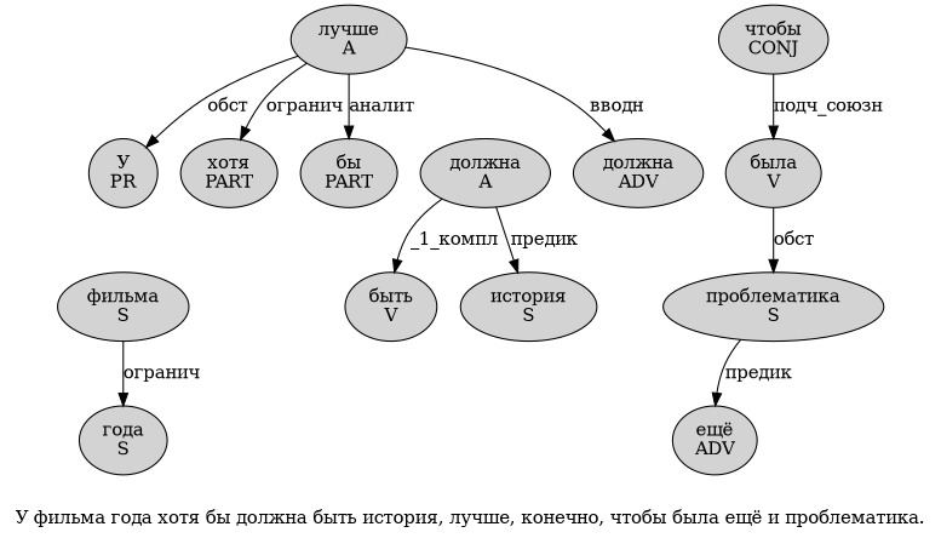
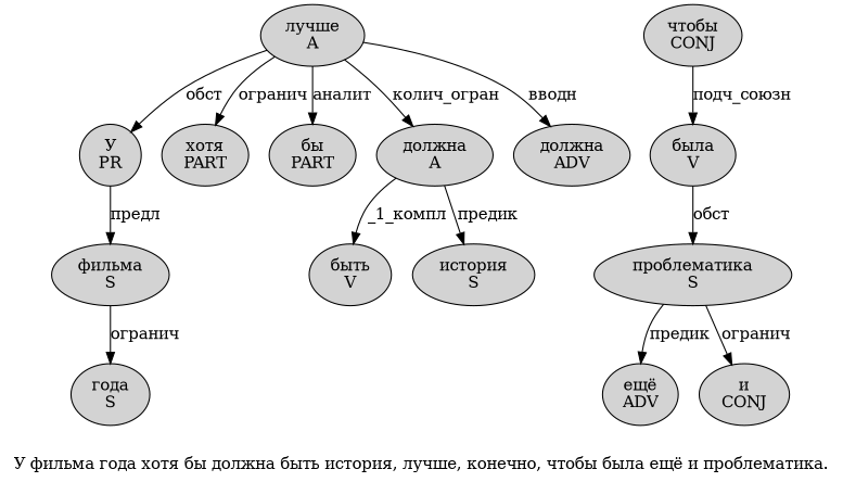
  digraph {
    label="У фильма года хотя бы должна быть история, лучше, конечно, чтобы была ещё и проблематика."
    node [fillcolor=lightgray penwidth=1 shape=ellipse style=filled]
    n1 [label="У\nPR"]
    n2 [label="фильма\nS"]
    n3 [label="года\nS"]
    n4 [label="хотя\nPART"]
    n5 [label="бы\nPART"]
    n6 [label="должна\nA"]
    n7 [label="быть\nV"]
    n8 [label="история\nS"]
    n9 [label="лучше\nA"]
    n10 [label="должна\nADV"]
    n11 [label="чтобы\nCONJ"]
    n12 [label="была\nV"]
    n13 [label="проблематика\nS"]
    n14 [label="ещё\nADV"]
+   n15 [label="и\nCONJ"]
+   n1 -> n2 [label="предл"]
    n2 -> n3 [label="огранич"]
    n6 -> n7 [label="_1_компл"]
    n6 -> n8 [label="предик"]
    n9 -> n1 [label="обст"]
    n9 -> n4 [label="огранич"]
    n9 -> n5 [label="аналит"]
+   n9 -> n6 [label="колич_огран"]
    n9 -> n10 [label="вводн"]
    n11 -> n12 [label="подч_союзн"]
    n12 -> n13 [label="обст"]
    n13 -> n14 [label="предик"]
+   n13 -> n15 [label="огранич"]
  }
